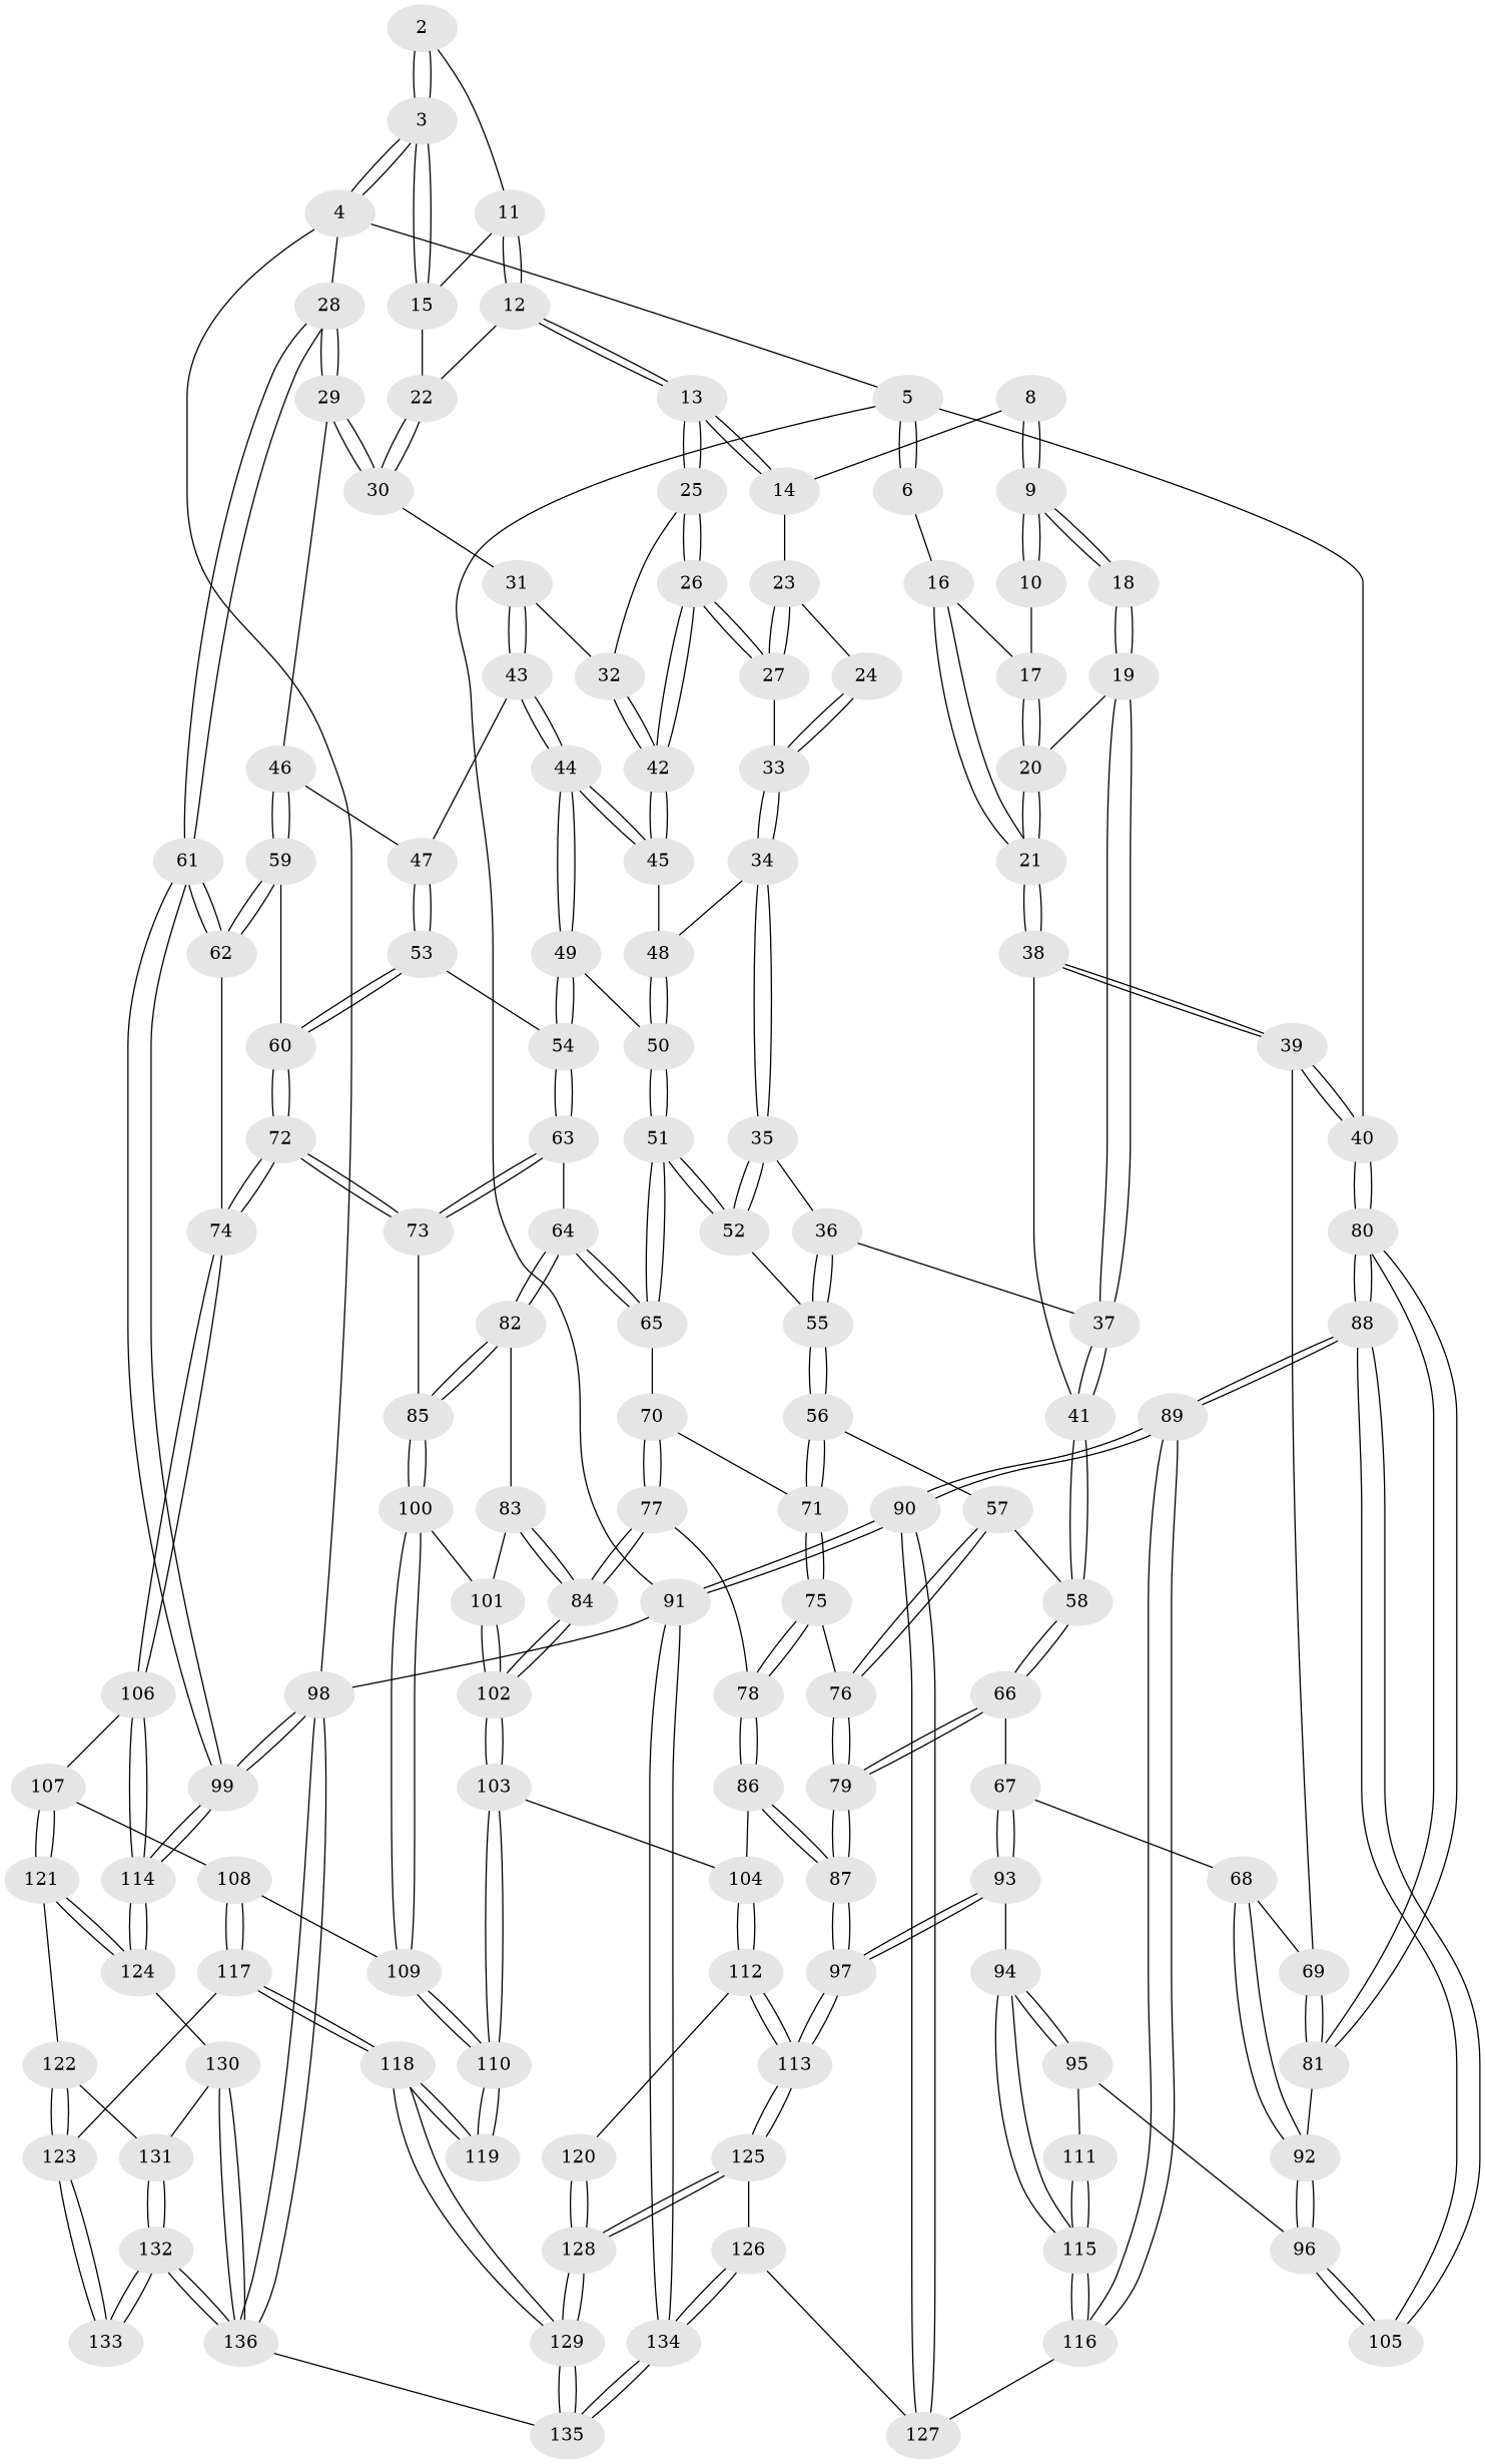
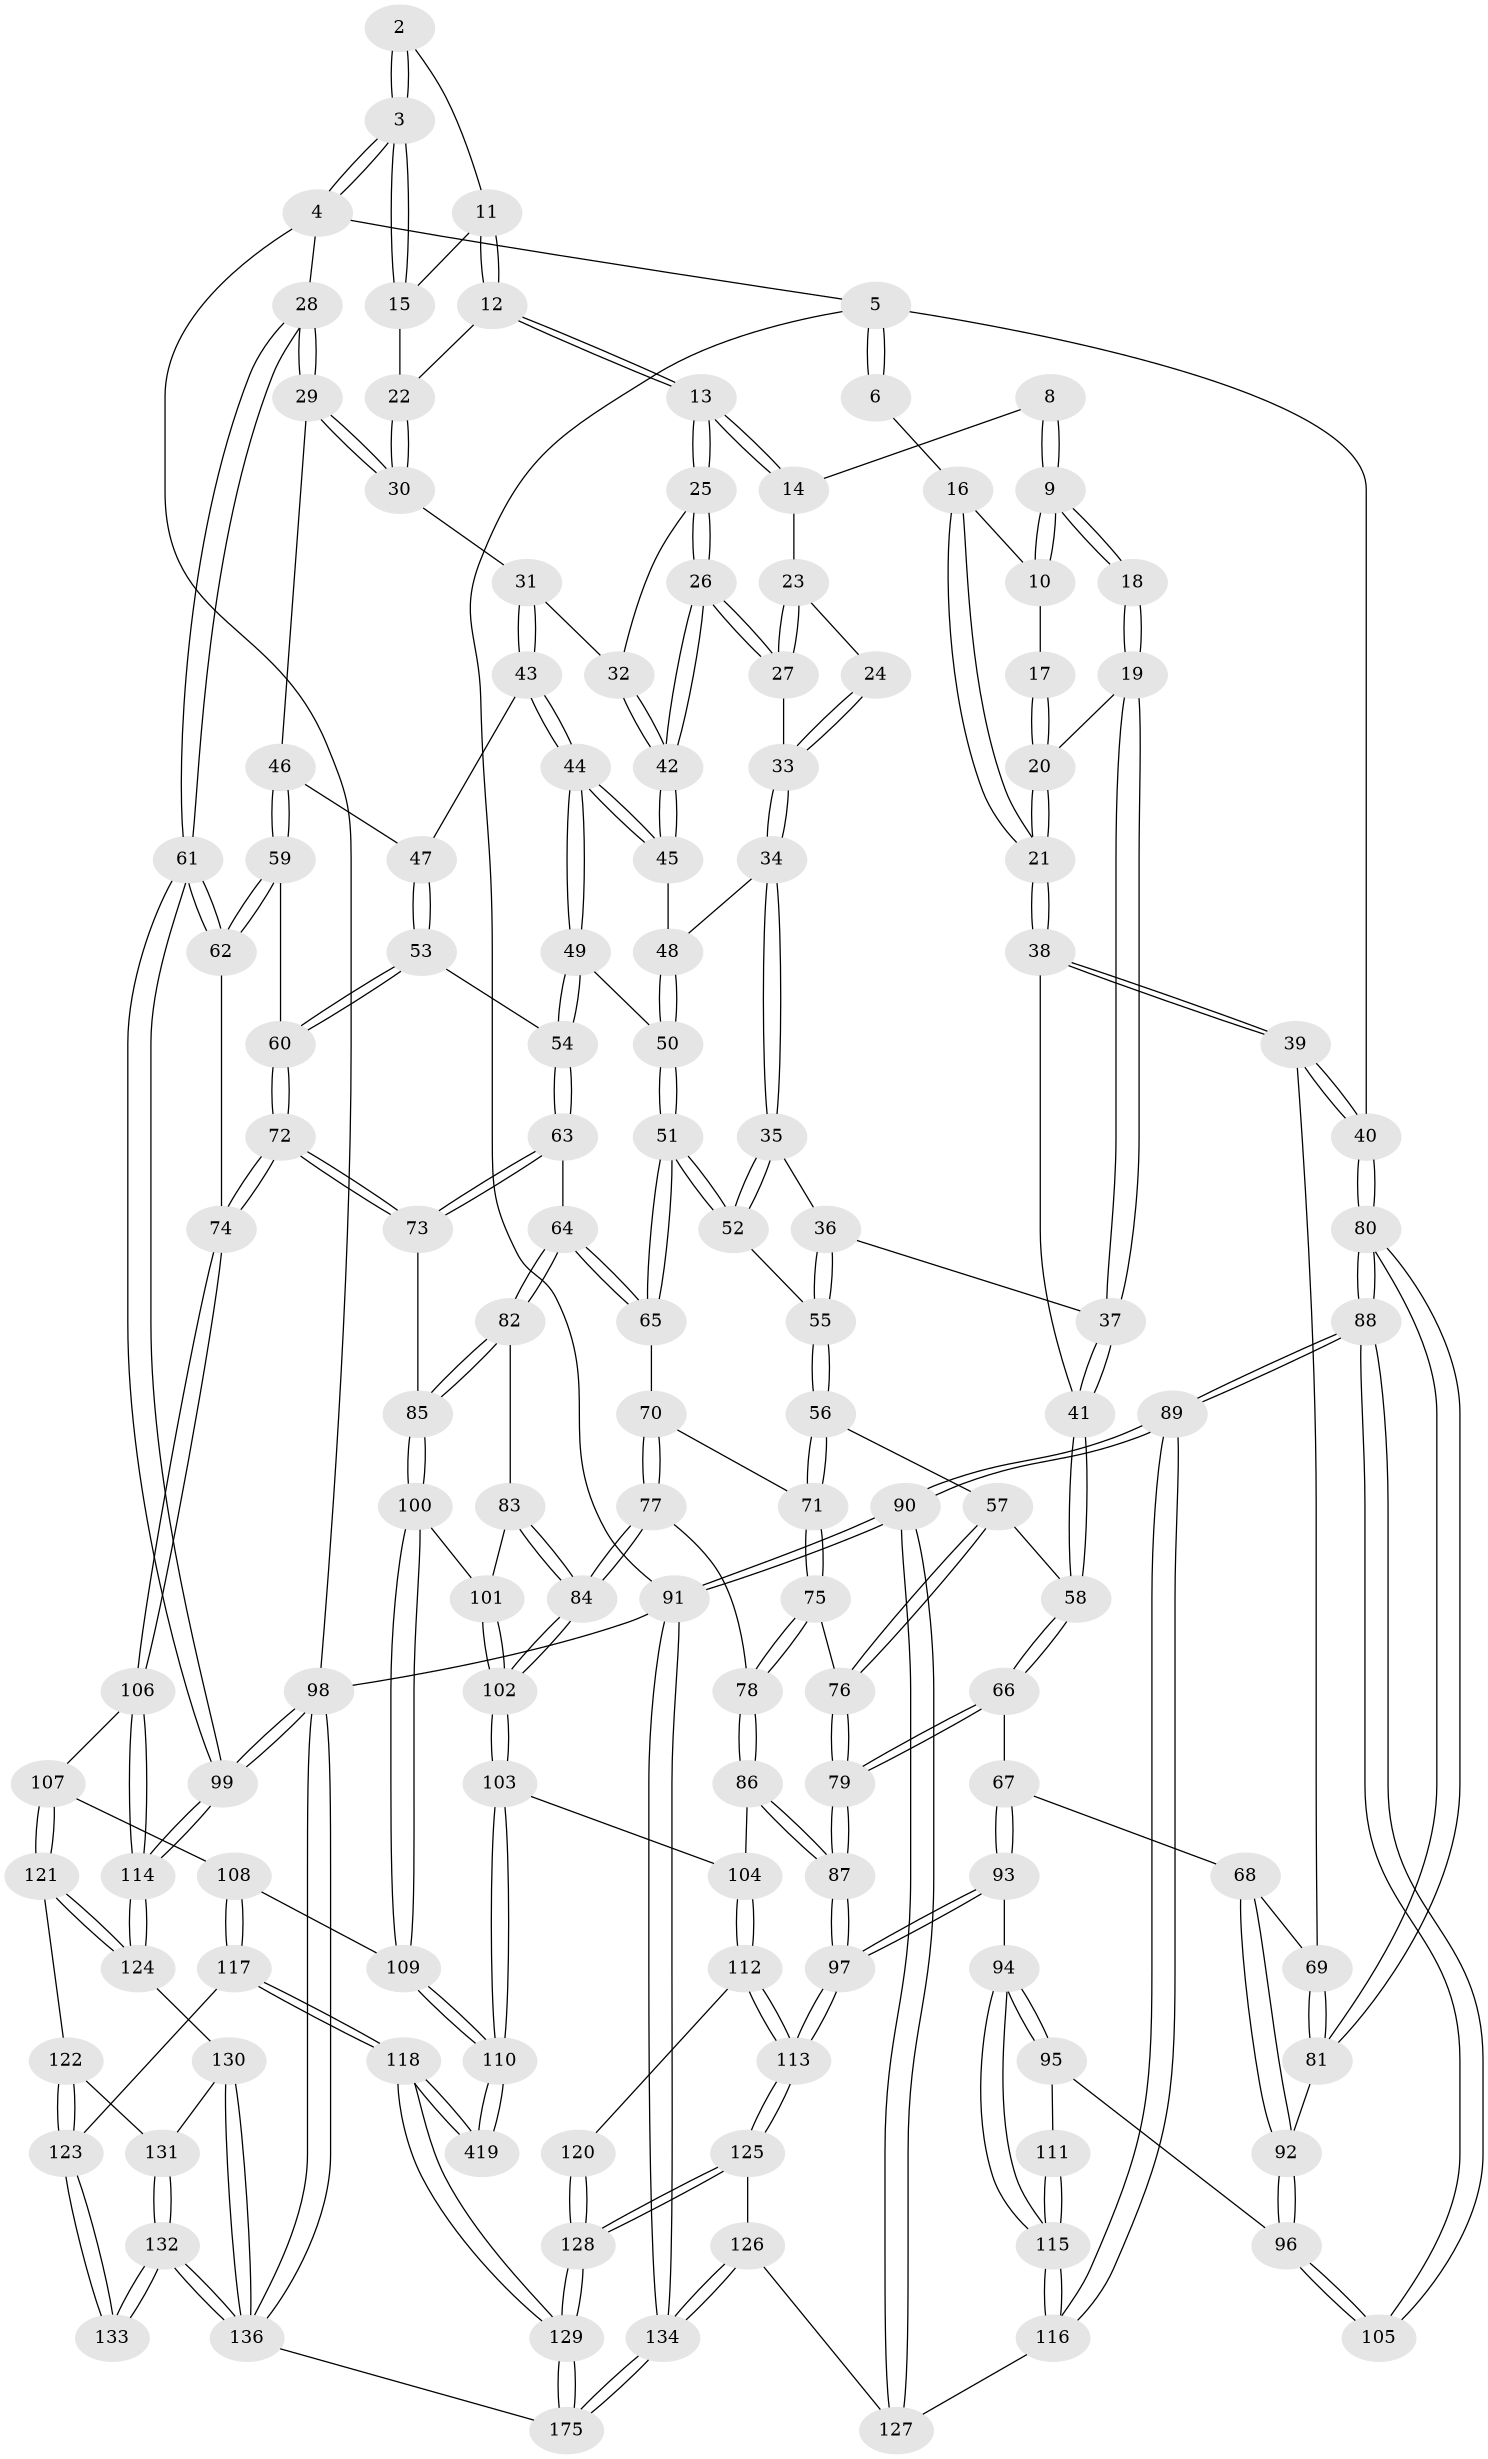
  graph {
    node [color=gray90 style=filled]
    2
    3
    11
    8
    9
    14
    4
    15
    12
    5
    28
    98
    22
    6
    40
    91
    29
    61
    99
    136
    16
    80
    134
    17
    21
    10
    18
    23
    19
    20
    13
    25
    30
    26
    32
    24
    27
    38
    37
    33
    41
    39
    31
    34
    42
    45
    46
    62
    47
    59
    43
    44
    35
    48
    36
    52
    50
    55
    56
    58
    69
    81
    88
    66
    49
    53
    54
    60
    51
    63
    65
    70
    72
    64
    73
    57
    71
    76
    75
    79
    67
    74
    114
    106
    82
    85
    83
    77
    68
    93
    87
    92
    97
    94
    96
    78
    84
    100
    107
    86
    102
    104
    89
    105
    101
    103
    109
    112
    113
    90
    116
    127
-   135
+   135 [label=175]
    95
    115
    111
    125
    124
    110
-   119
+   119 [label=419]
    120
    108
    121
    117
    122
    118
    123
    128
    126
    130
    129
    133
    131
    132
    2 -- 3
    2 -- 3
    2 -- 11
    3 -- 4
    3 -- 4
    3 -- 15
    3 -- 15
    11 -- 15
    11 -- 12
    11 -- 12
    8 -- 9
    8 -- 9
    8 -- 14
    9 -- 10
    9 -- 10
    9 -- 18
    9 -- 18
    14 -- 23
    4 -- 5
    4 -- 28
    4 -- 98
    15 -- 22
    12 -- 22
    12 -- 13
    12 -- 13
    5 -- 6
    5 -- 6
    5 -- 40
    5 -- 91
    28 -- 29
    28 -- 29
    28 -- 61
    28 -- 61
    98 -- 99
    98 -- 99
    98 -- 136
    98 -- 136
    22 -- 30
    22 -- 30
    6 -- 16
    40 -- 80
    40 -- 80
    91 -- 98
    91 -- 134
    91 -- 134
    29 -- 30
    29 -- 30
    29 -- 46
    61 -- 99
    61 -- 99
    61 -- 62
    61 -- 62
    99 -- 114
    99 -- 114
    136 -- 135
-   16 -- 17
+   16 -- 10
    16 -- 21
    16 -- 21
    80 -- 81
    80 -- 81
    80 -- 88
    80 -- 88
    134 -- 135
    134 -- 135
    17 -- 20
    17 -- 20
    21 -- 38
    21 -- 38
    10 -- 17
    18 -- 19
    18 -- 19
    23 -- 24
    23 -- 27
    23 -- 27
    19 -- 20
    19 -- 37
    19 -- 37
    20 -- 21
    20 -- 21
    13 -- 14
    13 -- 14
    13 -- 25
    13 -- 25
    25 -- 26
    25 -- 26
    25 -- 32
    30 -- 31
    26 -- 27
    26 -- 27
    26 -- 42
    26 -- 42
    32 -- 42
    32 -- 42
    24 -- 33
    24 -- 33
    27 -- 33
    38 -- 41
    38 -- 39
    38 -- 39
    37 -- 41
    37 -- 41
    33 -- 34
    33 -- 34
    41 -- 58
    41 -- 58
    39 -- 40
    39 -- 40
    39 -- 69
    31 -- 32
    31 -- 43
    31 -- 43
    34 -- 35
    34 -- 35
    34 -- 48
    42 -- 45
    42 -- 45
    45 -- 48
    46 -- 47
    46 -- 59
    46 -- 59
    62 -- 74
    47 -- 53
    47 -- 53
    59 -- 62
    59 -- 62
    59 -- 60
    43 -- 47
    43 -- 44
    43 -- 44
    44 -- 45
    44 -- 45
    44 -- 49
    44 -- 49
    35 -- 36
    35 -- 52
    35 -- 52
    48 -- 50
    48 -- 50
    36 -- 37
    36 -- 55
    36 -- 55
    52 -- 55
    50 -- 51
    50 -- 51
    55 -- 56
    55 -- 56
    56 -- 57
    56 -- 71
    56 -- 71
    58 -- 66
    58 -- 66
    69 -- 81
    69 -- 81
    81 -- 92
    88 -- 89
    88 -- 89
    88 -- 105
    88 -- 105
    66 -- 79
    66 -- 79
    66 -- 67
    49 -- 50
    49 -- 54
    49 -- 54
    53 -- 54
    53 -- 60
    53 -- 60
    54 -- 63
    54 -- 63
    60 -- 72
    60 -- 72
    51 -- 52
    51 -- 52
    51 -- 65
    51 -- 65
    63 -- 64
    63 -- 73
    63 -- 73
    65 -- 70
    70 -- 71
    70 -- 77
    70 -- 77
    72 -- 73
    72 -- 73
    72 -- 74
    72 -- 74
    64 -- 65
    64 -- 65
    64 -- 82
    64 -- 82
    73 -- 85
    57 -- 58
    57 -- 76
    57 -- 76
    71 -- 75
    71 -- 75
    76 -- 79
    76 -- 79
    75 -- 76
    75 -- 78
    75 -- 78
    79 -- 87
    79 -- 87
    67 -- 68
    67 -- 93
    67 -- 93
    74 -- 106
    74 -- 106
    114 -- 124
    114 -- 124
    106 -- 114
    106 -- 114
    106 -- 107
    82 -- 85
    82 -- 85
    82 -- 83
    85 -- 100
    85 -- 100
    83 -- 84
    83 -- 84
    83 -- 101
    77 -- 78
    77 -- 84
    77 -- 84
    68 -- 69
    68 -- 92
    68 -- 92
    93 -- 97
    93 -- 97
    93 -- 94
    87 -- 97
    87 -- 97
    92 -- 96
    92 -- 96
    97 -- 113
    97 -- 113
    94 -- 95
    94 -- 95
    94 -- 115
    94 -- 115
    96 -- 105
    96 -- 105
    78 -- 86
    78 -- 86
    84 -- 102
    84 -- 102
    100 -- 101
    100 -- 109
    100 -- 109
    107 -- 108
    107 -- 121
    107 -- 121
    86 -- 87
    86 -- 87
    86 -- 104
    102 -- 103
    102 -- 103
    104 -- 112
    104 -- 112
    89 -- 90
    89 -- 90
    89 -- 116
    89 -- 116
    101 -- 102
    101 -- 102
    103 -- 104
    103 -- 110
    103 -- 110
    109 -- 110
    109 -- 110
    112 -- 113
    112 -- 113
    112 -- 120
    113 -- 125
    113 -- 125
    90 -- 91
    90 -- 91
    90 -- 127
    90 -- 127
    116 -- 127
    95 -- 96
    95 -- 111
    115 -- 116
    115 -- 116
    111 -- 115
    111 -- 115
    125 -- 128
    125 -- 128
    125 -- 126
    124 -- 130
    110 -- 119
    110 -- 119
    120 -- 128
    120 -- 128
    108 -- 109
    108 -- 117
    108 -- 117
    121 -- 124
    121 -- 124
    121 -- 122
    117 -- 118
    117 -- 118
    117 -- 123
    122 -- 123
    122 -- 123
    122 -- 131
    118 -- 119
    118 -- 119
    118 -- 129
    118 -- 129
    123 -- 133
    123 -- 133
    128 -- 129
    128 -- 129
    126 -- 134
    126 -- 134
    126 -- 127
    130 -- 136
    130 -- 136
    130 -- 131
    129 -- 135
    129 -- 135
    131 -- 132
    131 -- 132
    132 -- 136
    132 -- 136
    132 -- 133
    132 -- 133
  }
